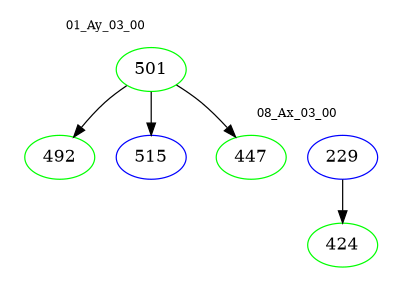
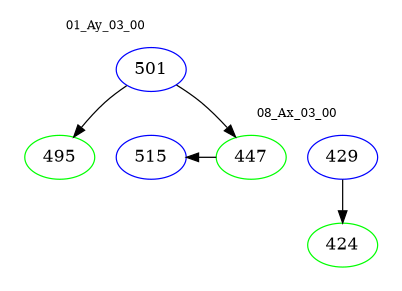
  digraph {
    node [color=blue]
    edge [color=black]
-   n1 [label=229]
+   n1 [label=429]
    n2 [color=green label=424]
    n3 [color=green label=447]
-   n4 [color=green label=501]
-   n5 [color=green label=492]
+   n4 [label=501]
+   n5 [color=green label=495]
    n6 [label=515]
    subgraph cluster_1 {
      color=white
      fontsize=10
      label="08_Ax_03_00"
      n1
      n2
      n3
    }
    subgraph cluster_2 {
      color=white
      fontsize=10
      label="01_Ay_03_00"
      n4
      n5
      n6
    }
    n1 -> n2
    n4 -> n3
    n4 -> n5
-   n4 -> n6
+   n3 -> n6
  }
